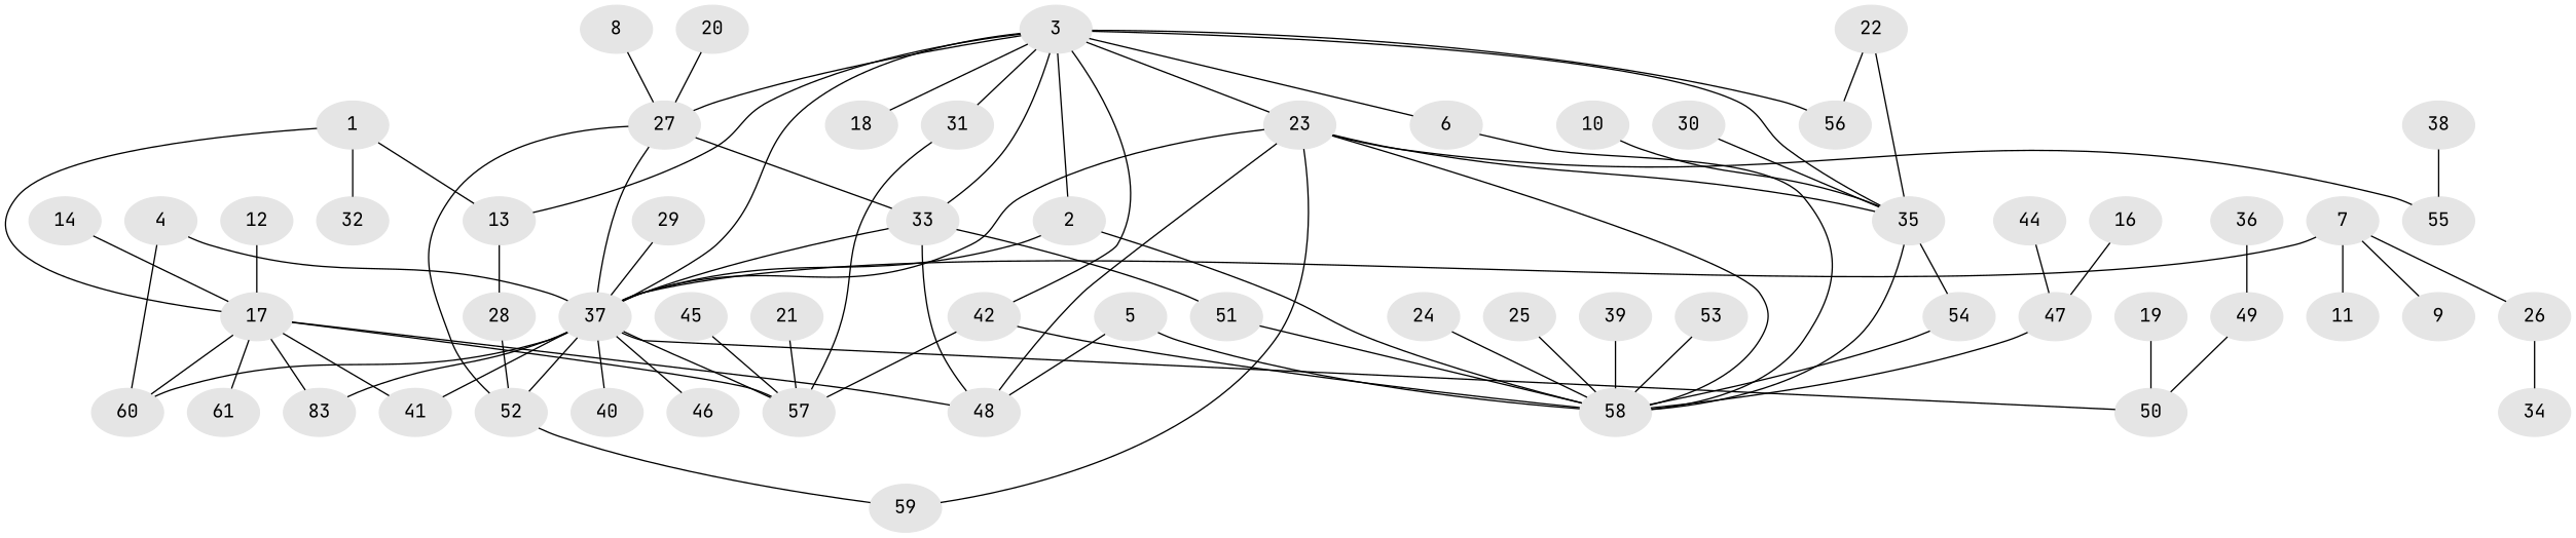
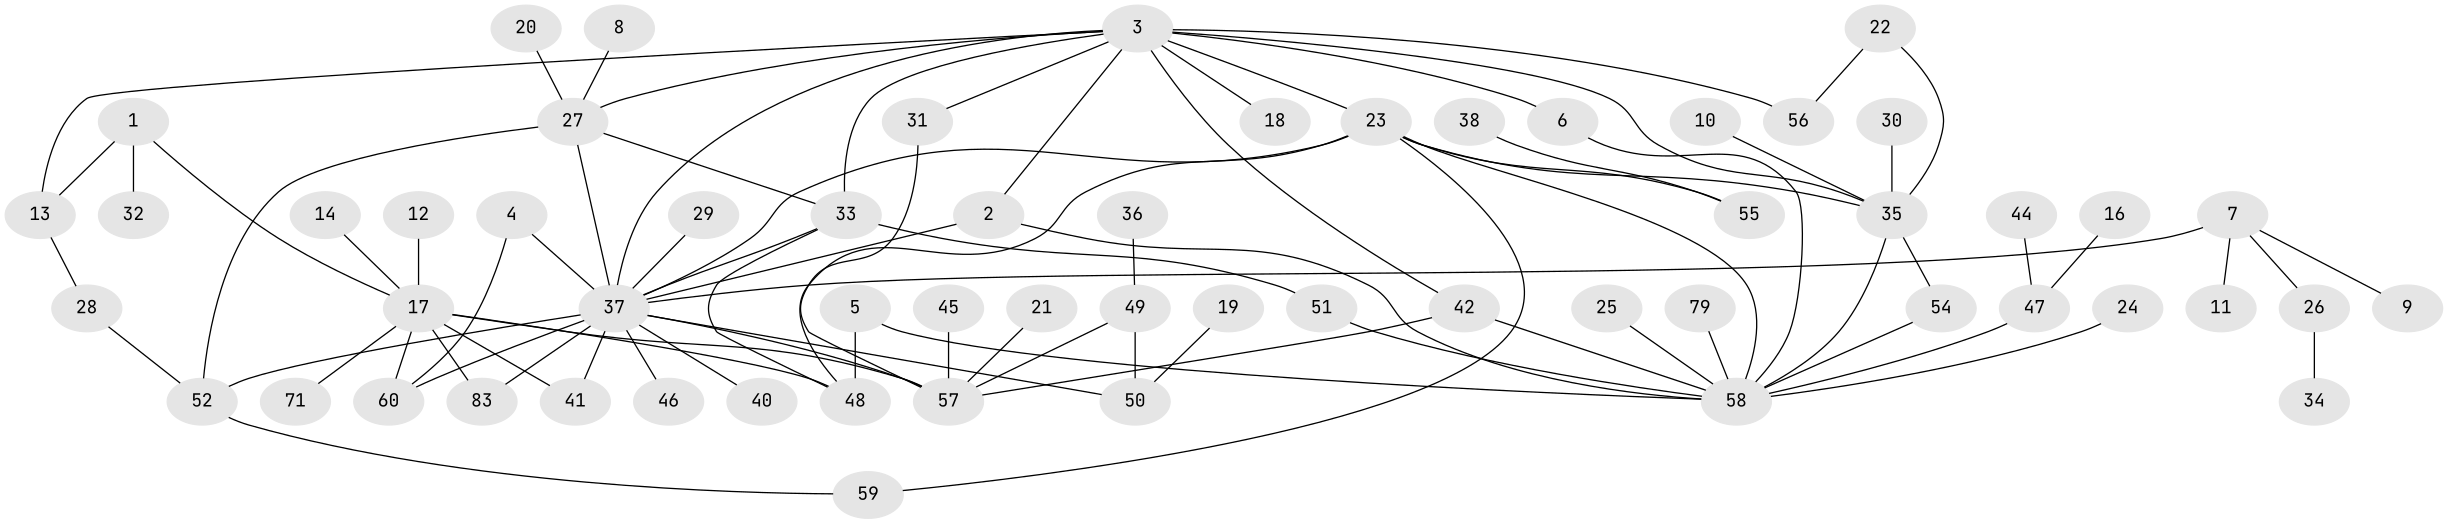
  graph {
    fontname="JetBrains Mono"
    node [color=gray90 fontname="JetBrains Mono" style=filled]
    edge [fontname="JetBrains Mono" weight=1.0]
    1
    13
    17
    32
    28
    60
    48
    41
    n9 [label=83]
    57
-   61
+   61 [label=71]
    2
    37
    58
    50
    52
    40
    46
    3
    6
    18
    23
    27
    31
    33
    35
    42
    56
    5
    55
    59
    51
    54
    4
    7
    9
    11
    26
    34
    8
    10
    12
    14
    16
    47
    19
    20
    21
    22
    24
    25
    29
    30
    36
    49
    38
-   39
+   39 [label=79]
    44
    45
-   53
    1 -- 13
    1 -- 17
    1 -- 32
    13 -- 28
    17 -- 60
    17 -- 48
    17 -- 41
    17 -- n9
    17 -- 57
    17 -- 61
    28 -- 52
    2 -- 37
    2 -- 58
    37 -- 60
    37 -- 41
    37 -- n9
    37 -- 57
    37 -- 50
    37 -- 52
    37 -- 40
    37 -- 46
    52 -- 59
    3 -- 13
    3 -- 2
    3 -- 37
    3 -- 6
    3 -- 18
    3 -- 23
    3 -- 27 [weight=2.0]
    3 -- 31
    3 -- 33
    3 -- 35
    3 -- 42
    3 -- 56 [weight=2.0]
    6 -- 58
    23 -- 48
    23 -- 37
    23 -- 58
    23 -- 35
    23 -- 55
    23 -- 59
    27 -- 37
    27 -- 52
    27 -- 33
    31 -- 57
    33 -- 48
    33 -- 37
    33 -- 51
    35 -- 58
    35 -- 54
    42 -- 57
    42 -- 58
    5 -- 48
    5 -- 58
    51 -- 58
    54 -- 58
    4 -- 60
    4 -- 37
    7 -- 37
    7 -- 9
    7 -- 11
    7 -- 26
    26 -- 34
    8 -- 27
    10 -- 35
    12 -- 17
    14 -- 17
    16 -- 47
    47 -- 58
    19 -- 50
    20 -- 27
    21 -- 57
    22 -- 35
    22 -- 56
    24 -- 58
    25 -- 58
    29 -- 37
    30 -- 35
    36 -- 49
+   49 -- 57
    49 -- 50
    38 -- 55
    39 -- 58
    44 -- 47
    45 -- 57
-   53 -- 58
  }
